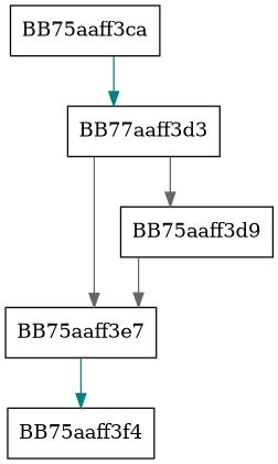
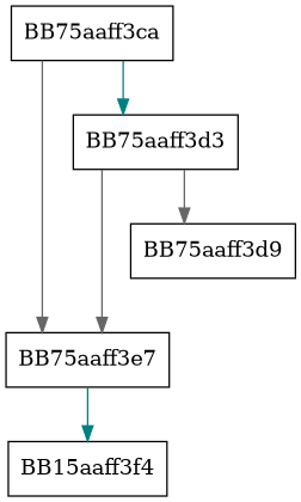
  digraph {
    fontname="DejaVu Serif"
    splines=ortho
    node [fontname="DejaVu Serif" shape=box]
    edge [color=gray40 fontname="DejaVu Serif"]
    BB75aaff3e7
-   BB75aaff3f4
+   BB75aaff3f4 [label=BB15aaff3f4]
    BB75aaff3ca
-   BB75aaff3d3 [label=BB77aaff3d3]
+   BB75aaff3d3
    BB75aaff3d9
    BB75aaff3e7 -> BB75aaff3f4 [color=teal]
-   BB75aaff3d9 -> BB75aaff3e7
+   BB75aaff3ca -> BB75aaff3e7
    BB75aaff3ca -> BB75aaff3d3 [color=teal]
    BB75aaff3d3 -> BB75aaff3e7
    BB75aaff3d3 -> BB75aaff3d9
  }
